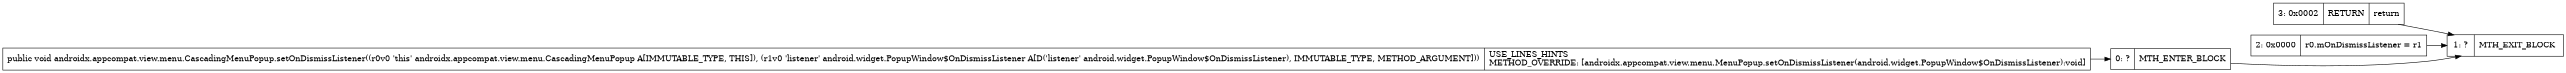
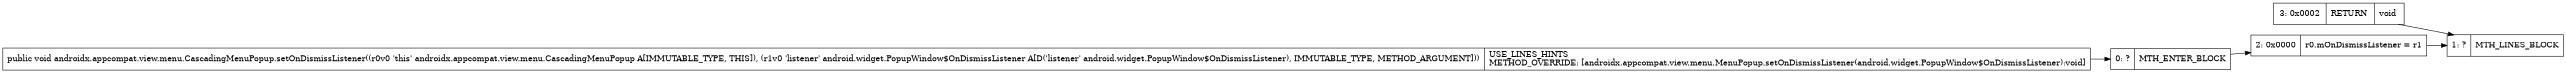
  digraph {
    rankdir=LR
    node [shape=record]
    n1 [label="{0\:\ ?|MTH_ENTER_BLOCK\l}"]
    n2 [label="{2\:\ 0x0000|r0.mOnDismissListener = r1\l}"]
-   n3 [label="{1\:\ ?|MTH_EXIT_BLOCK\l}"]
-   n4 [label="{3\:\ 0x0002|RETURN\l|return\l}"]
+   n3 [label="{1\:\ ?|MTH_LINES_BLOCK\l}"]
+   n4 [label="{3\:\ 0x0002|RETURN\l|void\l}"]
    n5 [label="{public void androidx.appcompat.view.menu.CascadingMenuPopup.setOnDismissListener((r0v0 'this' androidx.appcompat.view.menu.CascadingMenuPopup A[IMMUTABLE_TYPE, THIS]), (r1v0 'listener' android.widget.PopupWindow$OnDismissListener A[D('listener' android.widget.PopupWindow$OnDismissListener), IMMUTABLE_TYPE, METHOD_ARGUMENT]))  | USE_LINES_HINTS\lMETHOD_OVERRIDE: [androidx.appcompat.view.menu.MenuPopup.setOnDismissListener(android.widget.PopupWindow$OnDismissListener):void]\l}"]
-   n1 -> n3
+   n1 -> n2
    n2 -> n3
    n4 -> n3
    n5 -> n1
  }
